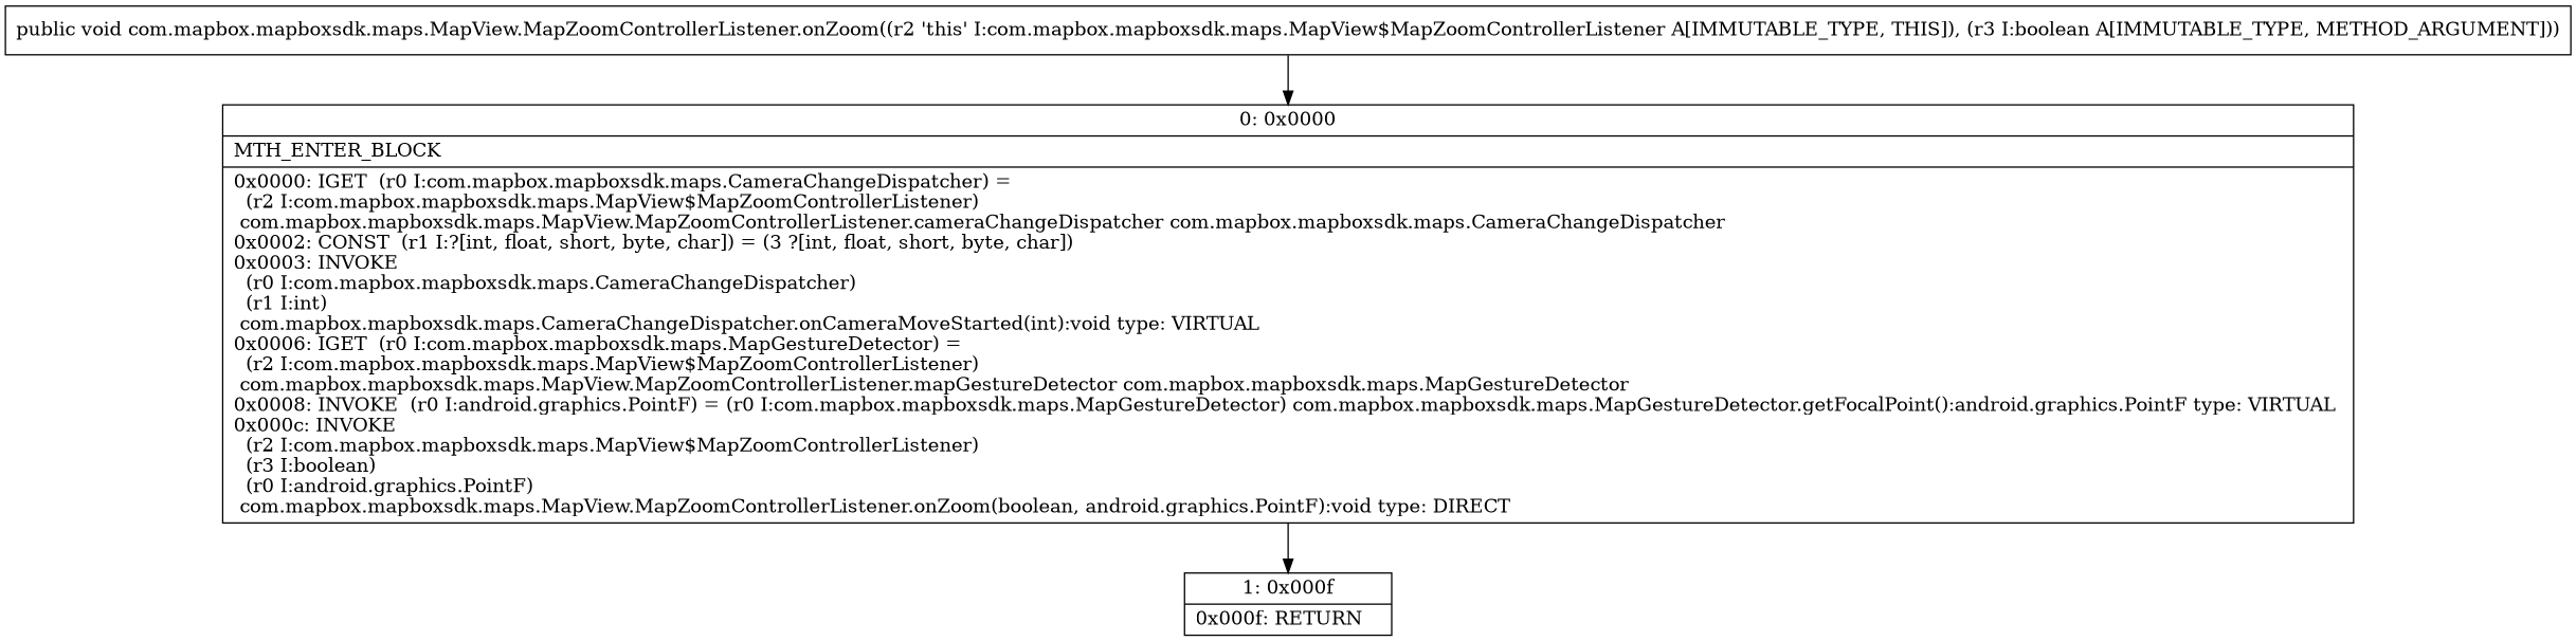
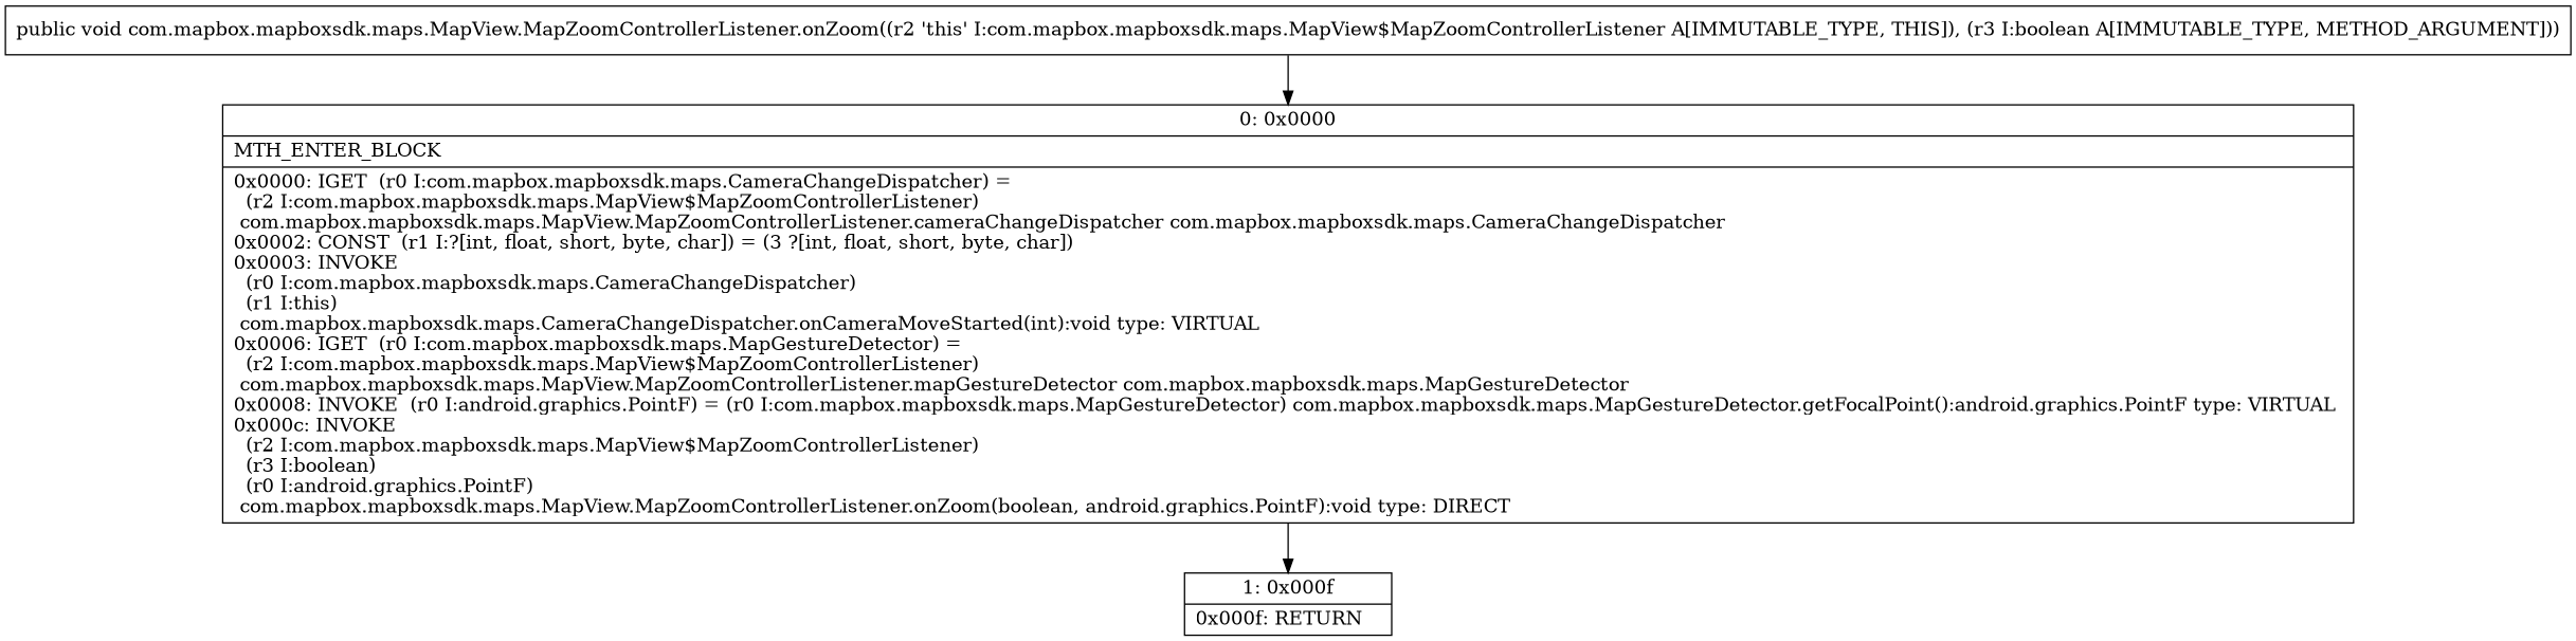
  digraph {
    node [shape=record]
-   n1 [label="{0\:\ 0x0000|MTH_ENTER_BLOCK\l|0x0000: IGET  (r0 I:com.mapbox.mapboxsdk.maps.CameraChangeDispatcher) = \l  (r2 I:com.mapbox.mapboxsdk.maps.MapView$MapZoomControllerListener)\l com.mapbox.mapboxsdk.maps.MapView.MapZoomControllerListener.cameraChangeDispatcher com.mapbox.mapboxsdk.maps.CameraChangeDispatcher \l0x0002: CONST  (r1 I:?[int, float, short, byte, char]) = (3 ?[int, float, short, byte, char]) \l0x0003: INVOKE  \l  (r0 I:com.mapbox.mapboxsdk.maps.CameraChangeDispatcher)\l  (r1 I:int)\l com.mapbox.mapboxsdk.maps.CameraChangeDispatcher.onCameraMoveStarted(int):void type: VIRTUAL \l0x0006: IGET  (r0 I:com.mapbox.mapboxsdk.maps.MapGestureDetector) = \l  (r2 I:com.mapbox.mapboxsdk.maps.MapView$MapZoomControllerListener)\l com.mapbox.mapboxsdk.maps.MapView.MapZoomControllerListener.mapGestureDetector com.mapbox.mapboxsdk.maps.MapGestureDetector \l0x0008: INVOKE  (r0 I:android.graphics.PointF) = (r0 I:com.mapbox.mapboxsdk.maps.MapGestureDetector) com.mapbox.mapboxsdk.maps.MapGestureDetector.getFocalPoint():android.graphics.PointF type: VIRTUAL \l0x000c: INVOKE  \l  (r2 I:com.mapbox.mapboxsdk.maps.MapView$MapZoomControllerListener)\l  (r3 I:boolean)\l  (r0 I:android.graphics.PointF)\l com.mapbox.mapboxsdk.maps.MapView.MapZoomControllerListener.onZoom(boolean, android.graphics.PointF):void type: DIRECT \l}"]
+   n1 [label="{0\:\ 0x0000|MTH_ENTER_BLOCK\l|0x0000: IGET  (r0 I:com.mapbox.mapboxsdk.maps.CameraChangeDispatcher) = \l  (r2 I:com.mapbox.mapboxsdk.maps.MapView$MapZoomControllerListener)\l com.mapbox.mapboxsdk.maps.MapView.MapZoomControllerListener.cameraChangeDispatcher com.mapbox.mapboxsdk.maps.CameraChangeDispatcher \l0x0002: CONST  (r1 I:?[int, float, short, byte, char]) = (3 ?[int, float, short, byte, char]) \l0x0003: INVOKE  \l  (r0 I:com.mapbox.mapboxsdk.maps.CameraChangeDispatcher)\l  (r1 I:this)\l com.mapbox.mapboxsdk.maps.CameraChangeDispatcher.onCameraMoveStarted(int):void type: VIRTUAL \l0x0006: IGET  (r0 I:com.mapbox.mapboxsdk.maps.MapGestureDetector) = \l  (r2 I:com.mapbox.mapboxsdk.maps.MapView$MapZoomControllerListener)\l com.mapbox.mapboxsdk.maps.MapView.MapZoomControllerListener.mapGestureDetector com.mapbox.mapboxsdk.maps.MapGestureDetector \l0x0008: INVOKE  (r0 I:android.graphics.PointF) = (r0 I:com.mapbox.mapboxsdk.maps.MapGestureDetector) com.mapbox.mapboxsdk.maps.MapGestureDetector.getFocalPoint():android.graphics.PointF type: VIRTUAL \l0x000c: INVOKE  \l  (r2 I:com.mapbox.mapboxsdk.maps.MapView$MapZoomControllerListener)\l  (r3 I:boolean)\l  (r0 I:android.graphics.PointF)\l com.mapbox.mapboxsdk.maps.MapView.MapZoomControllerListener.onZoom(boolean, android.graphics.PointF):void type: DIRECT \l}"]
    n2 [label="{1\:\ 0x000f|0x000f: RETURN   \l}"]
    n3 [label="{public void com.mapbox.mapboxsdk.maps.MapView.MapZoomControllerListener.onZoom((r2 'this' I:com.mapbox.mapboxsdk.maps.MapView$MapZoomControllerListener A[IMMUTABLE_TYPE, THIS]), (r3 I:boolean A[IMMUTABLE_TYPE, METHOD_ARGUMENT])) }"]
    n1 -> n2
    n3 -> n1
  }
